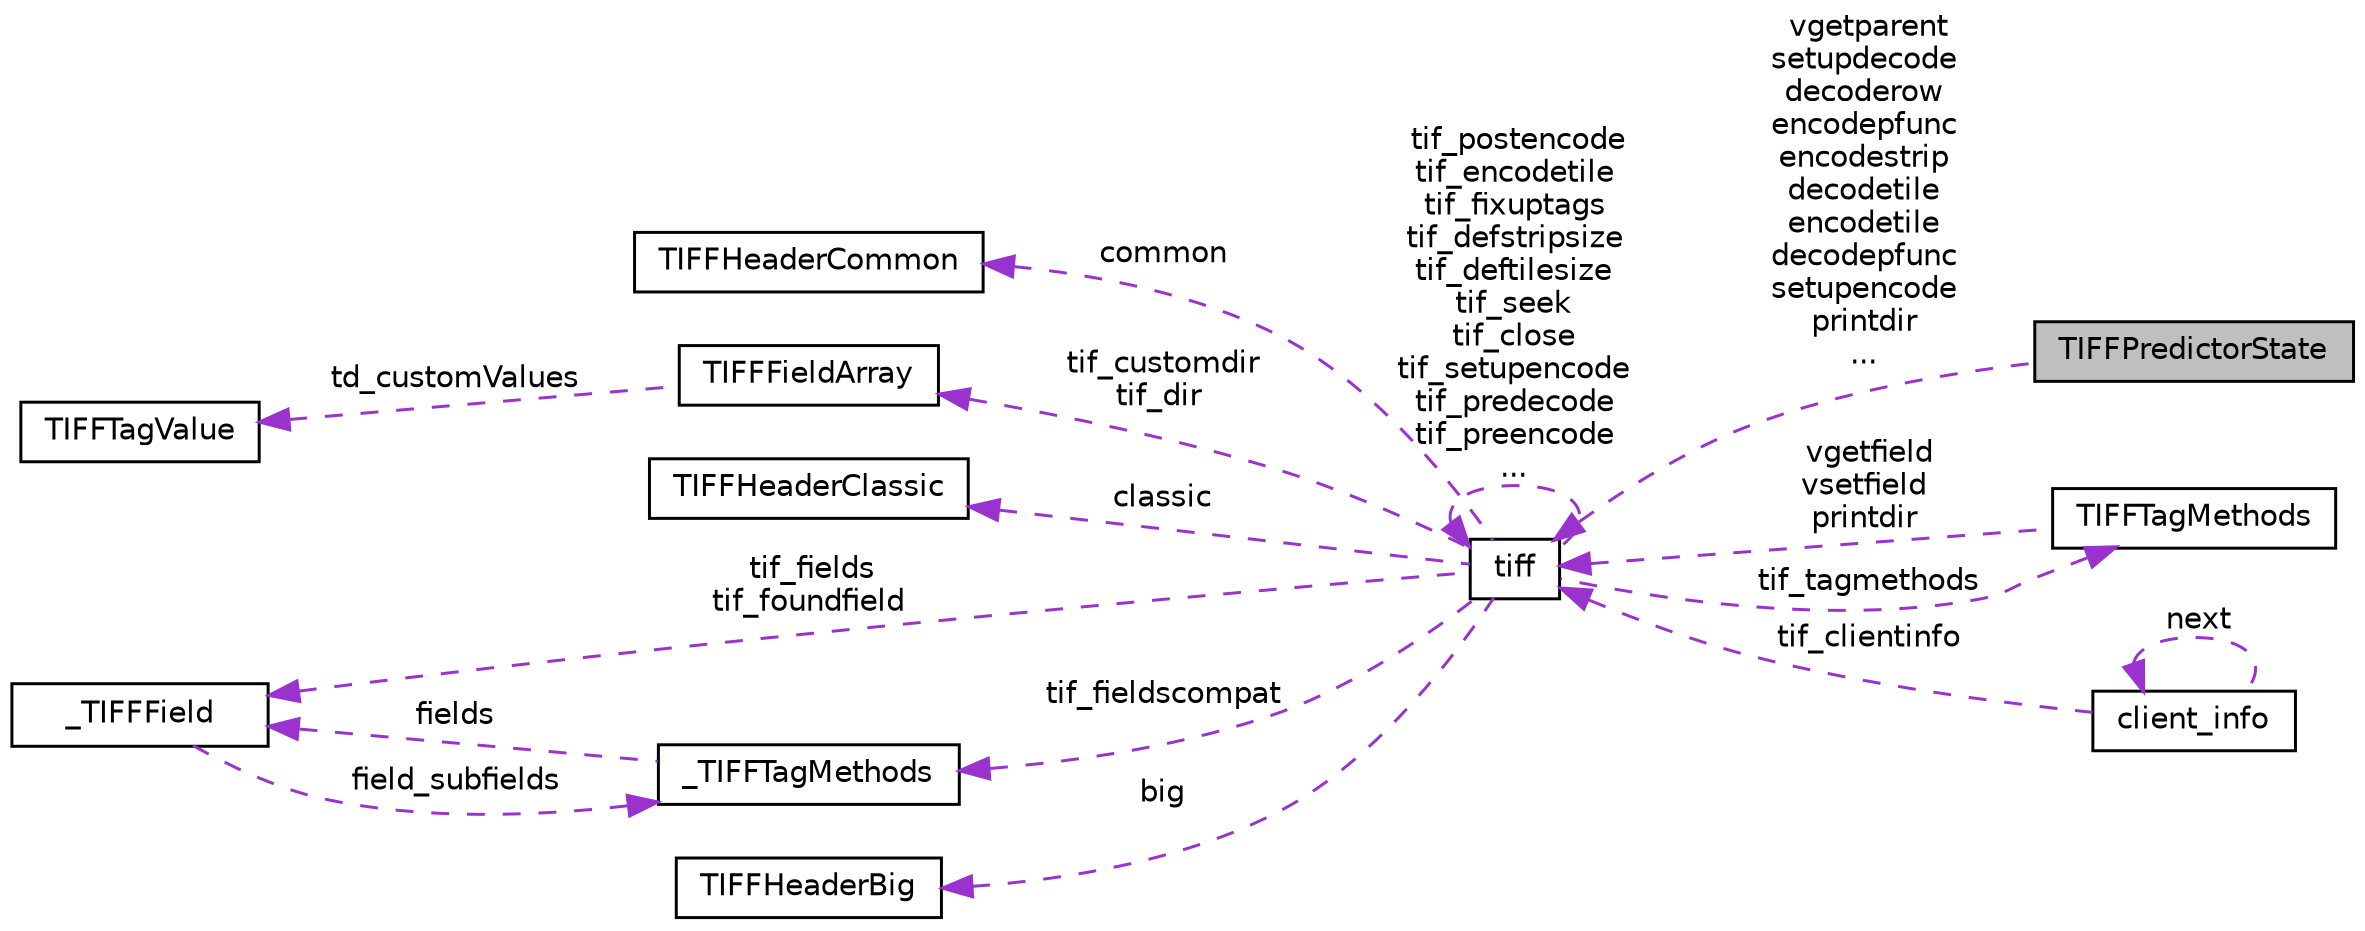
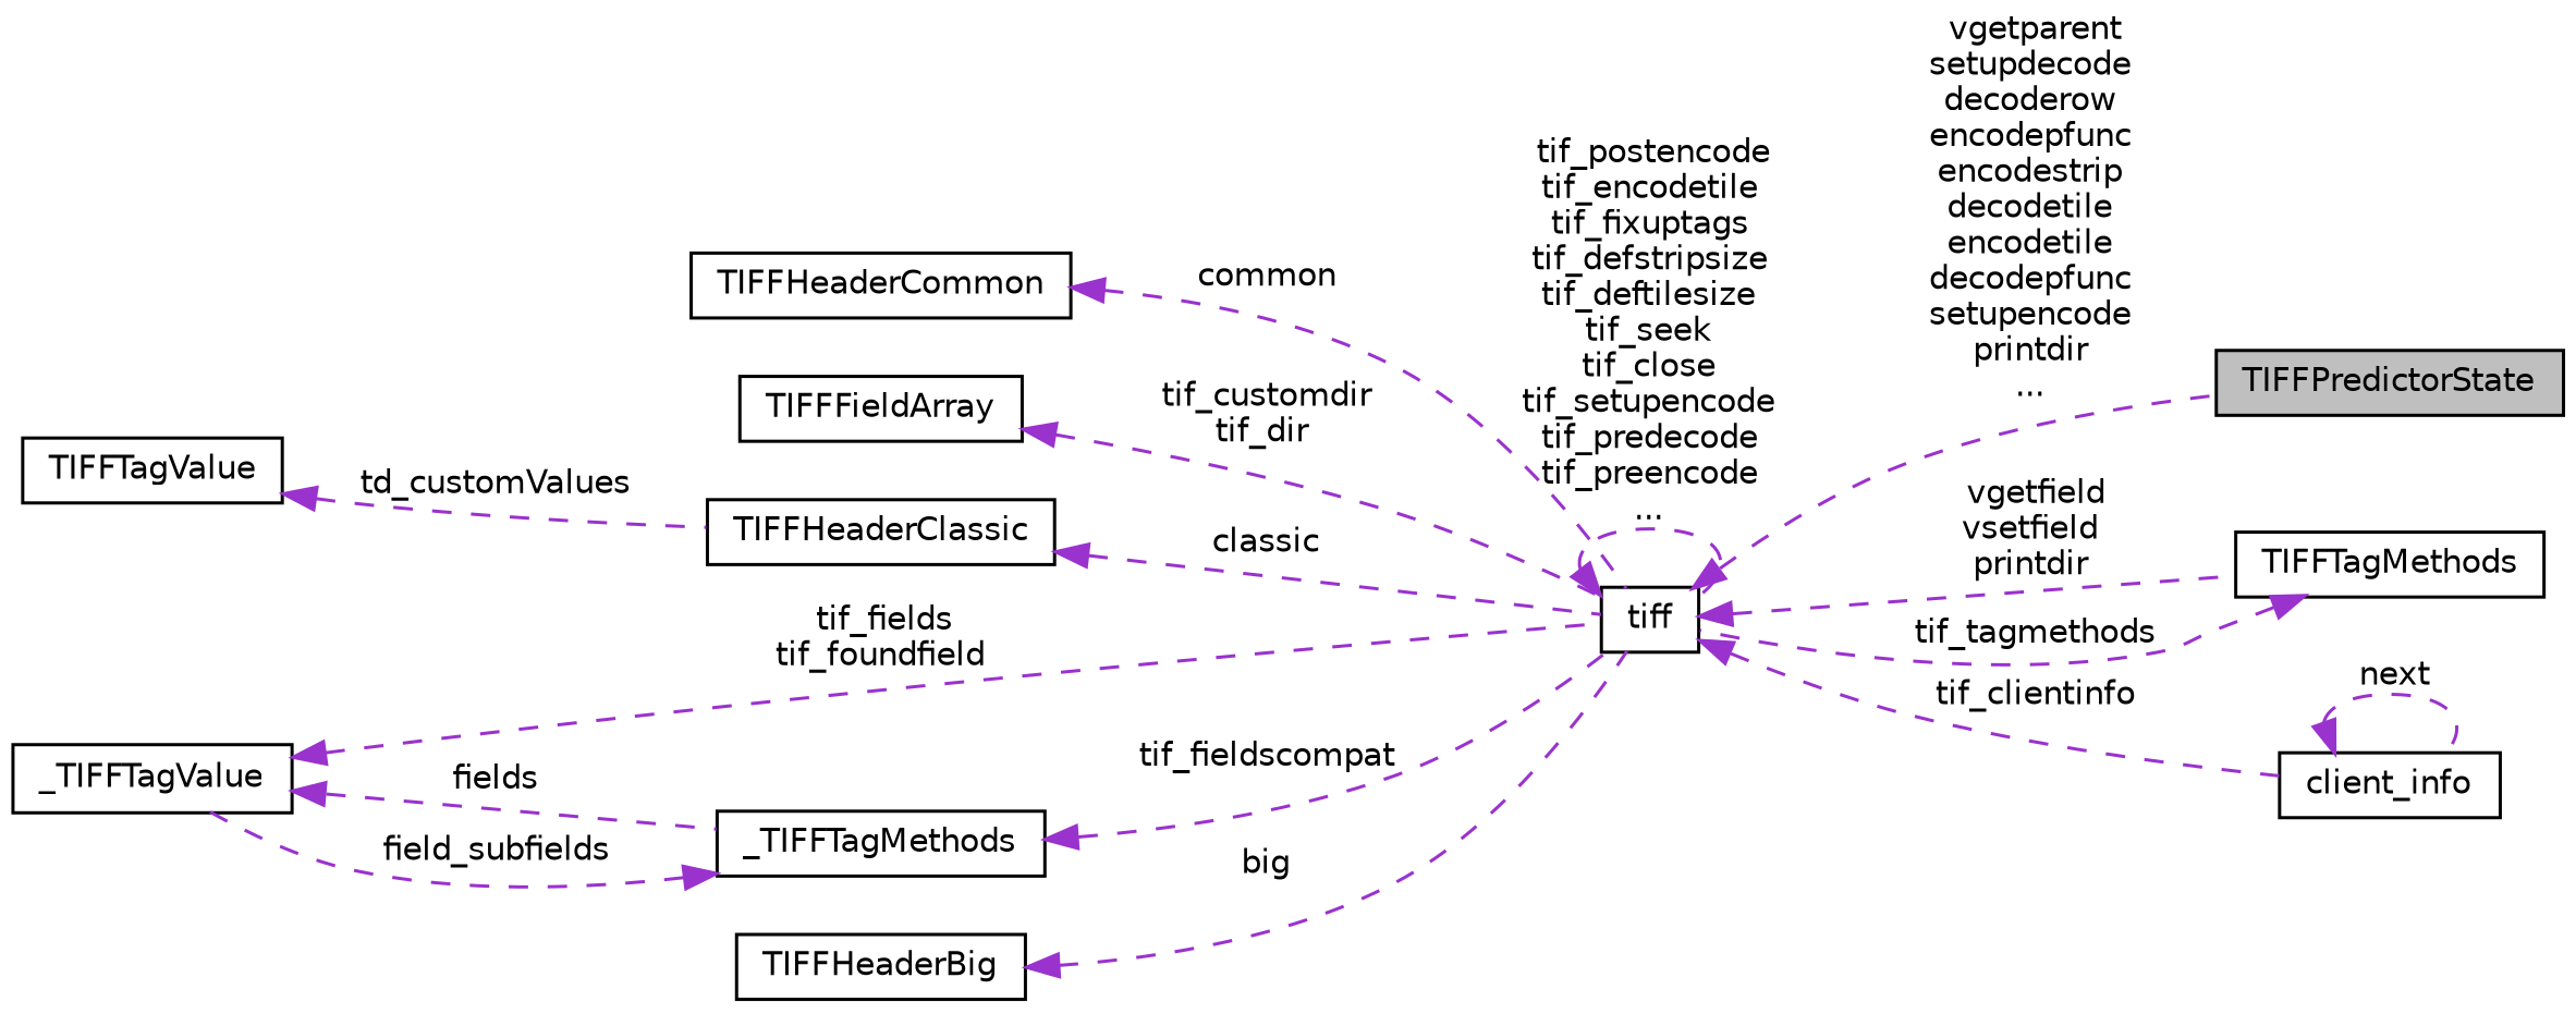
  digraph {
    rankdir=LR
    node [color=black fillcolor=white fontname=Helvetica fontsize=10 shape=record style=filled]
    edge [color=darkorchid3 dir=back fontname=Helvetica fontsize=10 labelfontname=Helvetica labelfontsize=10 style=dashed]
    n1 [fillcolor=grey75 fontcolor=black height=0.2 label=TIFFPredictorState width=0.4]
    n2 [height=0.2 label=tiff width=0.4]
    n3 [height=0.2 label=TIFFTagMethods width=0.4]
    n4 [height=0.2 label=client_info width=0.4]
    n5 [height=0.2 label=TIFFHeaderCommon width=0.4]
    n6 [height=0.2 label=TIFFFieldArray width=0.4]
    n7 [height=0.2 label=TIFFTagValue width=0.4]
-   n8 [height=0.2 label=_TIFFField width=0.4]
+   n8 [height=0.2 label=_TIFFTagValue width=0.4]
    n9 [height=0.2 label=_TIFFTagMethods width=0.4]
    n10 [height=0.2 label=TIFFHeaderClassic width=0.4]
    n11 [height=0.2 label=TIFFHeaderBig width=0.4]
    n2 -> n1 [label=" vgetparent\nsetupdecode\ndecoderow\nencodepfunc\nencodestrip\ndecodetile\nencodetile\ndecodepfunc\nsetupencode\nprintdir\n..."]
    n2 -> n2 [label=" tif_postencode\ntif_encodetile\ntif_fixuptags\ntif_defstripsize\ntif_deftilesize\ntif_seek\ntif_close\ntif_setupencode\ntif_predecode\ntif_preencode\n..."]
    n2 -> n3 [label=" vgetfield\nvsetfield\nprintdir"]
    n2 -> n4 [label=" tif_clientinfo"]
    n3 -> n2 [label=" tif_tagmethods"]
    n4 -> n4 [label=" next"]
    n5 -> n2 [label=" common"]
    n6 -> n2 [label=" tif_customdir\ntif_dir"]
-   n7 -> n6 [label=" td_customValues"]
+   n7 -> n10 [label=" td_customValues"]
    n8 -> n2 [label=" tif_fields\ntif_foundfield"]
    n8 -> n9 [label=" fields"]
    n9 -> n2 [label=" tif_fieldscompat"]
    n9 -> n8 [label=" field_subfields"]
    n10 -> n2 [label=" classic"]
    n11 -> n2 [label=" big"]
  }
